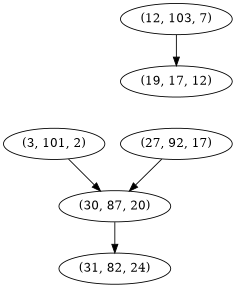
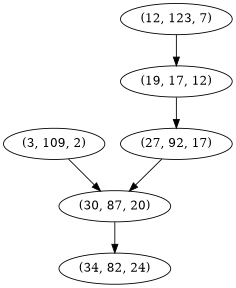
  digraph {
-   "(3, 109, 2)" [label="(3, 101, 2)"]
+   "(3, 109, 2)"
    "(30, 87, 20)"
    n3 [label="(19, 17, 12)"]
-   "(12, 103, 7)"
+   "(12, 103, 7)" [label="(12, 123, 7)"]
    "(27, 92, 17)"
-   "(34, 82, 24)" [label="(31, 82, 24)"]
+   "(34, 82, 24)"
    "(3, 109, 2)" -> "(30, 87, 20)"
    "(30, 87, 20)" -> "(34, 82, 24)"
+   n3 -> "(27, 92, 17)"
    "(12, 103, 7)" -> n3
    "(27, 92, 17)" -> "(30, 87, 20)"
  }
